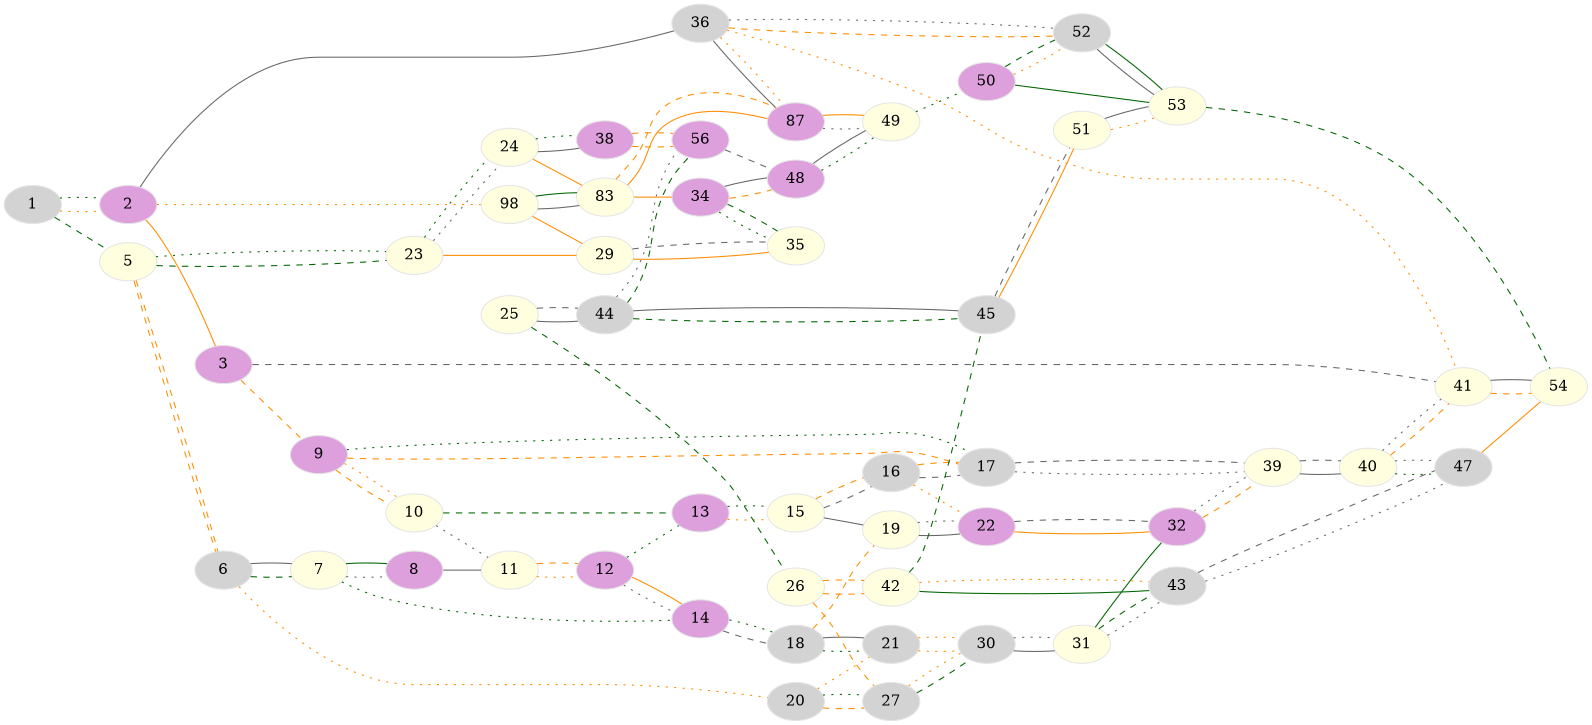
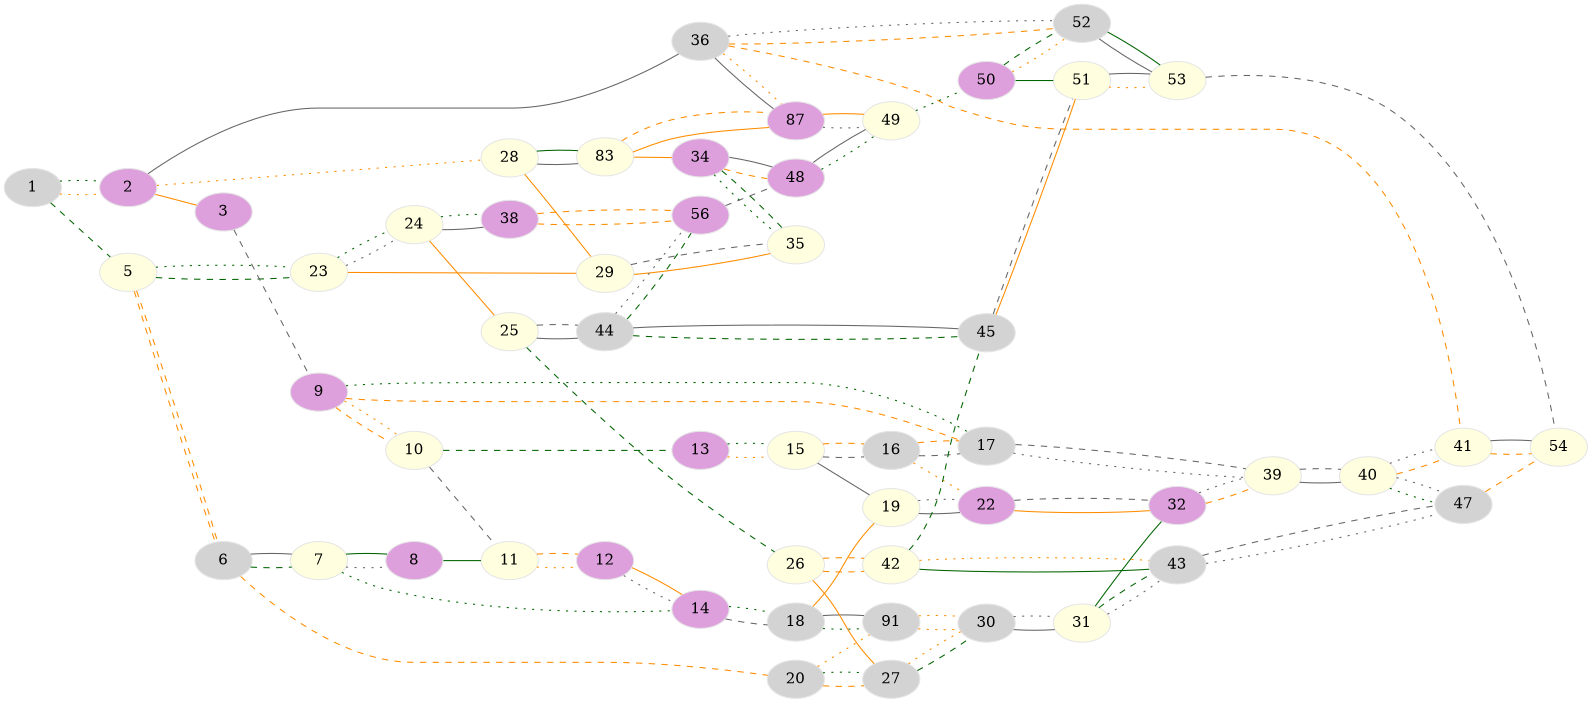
  graph {
    fontname="DejaVu Serif"
    rankdir=LR
    node [color=gray90 fillcolor=lightyellow fontname="DejaVu Serif" style=filled]
    edge [color=darkorange fontname="DejaVu Serif" style=dotted]
    1 [fillcolor=lightgrey]
    2 [fillcolor=plum]
    5
    3 [fillcolor=plum]
-   28 [label=98]
+   28
    36 [fillcolor=lightgrey]
    6 [fillcolor=lightgrey]
    23
    9 [fillcolor=plum]
    41
    29
    n12 [label=83]
    n13 [fillcolor=plum label=87]
    52 [fillcolor=lightgrey]
    10
    17 [fillcolor=lightgrey]
    54
    8 [fillcolor=plum]
    11
    7
    20 [fillcolor=lightgrey]
    24
    14 [fillcolor=plum]
-   21 [fillcolor=lightgrey]
+   21 [fillcolor=lightgrey label=91]
    27 [fillcolor=lightgrey]
    18 [fillcolor=lightgrey]
    12 [fillcolor=plum]
    13 [fillcolor=plum]
    39
    15
    16 [fillcolor=lightgrey]
    19
    22 [fillcolor=plum]
    32 [fillcolor=plum]
    40
    30 [fillcolor=lightgrey]
    31
    25
    38 [fillcolor=plum]
    35
    26
    44 [fillcolor=lightgrey]
    n43 [fillcolor=plum label=56]
    42
    45 [fillcolor=lightgrey]
    43 [fillcolor=lightgrey]
    34 [fillcolor=plum]
    47 [fillcolor=lightgrey]
    48 [fillcolor=plum]
    49
    53
    50 [fillcolor=plum]
    51
    1 -- 2
    1 -- 2 [color=darkgreen]
    1 -- 5 [color=darkgreen style=dashed]
    2 -- 3 [style=solid]
    2 -- 28
    2 -- 36 [color=gray40 style=solid]
    5 -- 6 [style=dashed]
    5 -- 6 [style=dashed]
    5 -- 23 [color=darkgreen style=dashed]
    5 -- 23 [color=darkgreen]
-   3 -- 9 [style=dashed]
-   3 -- 41 [color=gray40 style=dashed]
+   3 -- 9 [color=gray40 style=dashed]
    28 -- 29 [style=solid]
    28 -- n12 [color=gray40 style=solid]
    28 -- n12 [color=darkgreen style=solid]
-   36 -- 41
+   36 -- 41 [style=dashed]
    36 -- n13 [color=gray40 style=solid]
    36 -- n13
    36 -- 52 [style=dashed]
    36 -- 52 [color=gray40]
    6 -- 7 [color=darkgreen style=dashed]
    6 -- 7 [color=gray40 style=solid]
-   6 -- 20
+   6 -- 20 [style=dashed]
    23 -- 29 [style=solid]
    23 -- 24 [color=gray40]
    23 -- 24 [color=darkgreen]
    9 -- 10 [style=dashed]
    9 -- 10
    9 -- 17 [style=dashed]
    9 -- 17 [color=darkgreen]
    41 -- 54 [style=dashed]
    41 -- 54 [color=gray40 style=solid]
    29 -- 35 [style=solid]
    29 -- 35 [color=gray40 style=dashed]
    n12 -- n13 [style=solid]
    n12 -- n13 [style=dashed]
    n12 -- 34 [style=solid]
    n13 -- 49 [color=gray40]
    n13 -- 49 [style=solid]
    52 -- 53 [color=gray40 style=solid]
    52 -- 53 [color=darkgreen style=solid]
-   10 -- 11 [color=gray40]
+   10 -- 11 [color=gray40 style=dashed]
    10 -- 13 [color=darkgreen style=dashed]
    17 -- 39 [color=gray40]
    17 -- 39 [color=gray40 style=dashed]
-   8 -- 11 [color=gray40 style=solid]
+   8 -- 11 [color=darkgreen style=solid]
    11 -- 12
    11 -- 12 [style=dashed]
    7 -- 8 [color=gray40]
    7 -- 8 [color=darkgreen style=solid]
    7 -- 14 [color=darkgreen]
    20 -- 21
    20 -- 27 [style=dashed]
    20 -- 27 [color=darkgreen]
-   24 -- n12 [style=solid]
+   24 -- 25 [style=solid]
    24 -- 38 [color=gray40 style=solid]
    24 -- 38 [color=darkgreen]
    14 -- 18 [color=gray40 style=dashed]
    14 -- 18 [color=darkgreen]
    21 -- 30
    21 -- 30
    27 -- 30 [color=darkgreen style=dashed]
    27 -- 30
    18 -- 21 [color=darkgreen]
    18 -- 21 [color=gray40 style=solid]
-   18 -- 19 [style=dashed]
+   18 -- 19 [style=solid]
    12 -- 14 [color=gray40]
    12 -- 14 [style=solid]
-   12 -- 13 [color=darkgreen]
    13 -- 15
    13 -- 15 [color=darkgreen]
    39 -- 40 [color=gray40 style=solid]
    39 -- 40 [color=gray40 style=dashed]
    15 -- 16 [color=gray40 style=dashed]
    15 -- 16 [style=dashed]
    15 -- 19 [color=gray40 style=solid]
    16 -- 17 [color=gray40 style=dashed]
    16 -- 17 [style=dashed]
    16 -- 22
    19 -- 22 [color=gray40 style=solid]
    19 -- 22 [color=gray40]
    22 -- 32 [style=solid]
    22 -- 32 [color=gray40 style=dashed]
    32 -- 39 [style=dashed]
    32 -- 39 [color=gray40]
    40 -- 41 [style=dashed]
    40 -- 41 [color=gray40]
    40 -- 47 [color=darkgreen]
    40 -- 47 [color=gray40]
    30 -- 31 [color=gray40 style=solid]
    30 -- 31 [color=gray40]
    31 -- 32 [color=darkgreen style=solid]
    31 -- 43 [color=gray40]
    31 -- 43 [color=darkgreen style=dashed]
    25 -- 26 [color=darkgreen style=dashed]
    25 -- 44 [color=gray40 style=solid]
    25 -- 44 [color=gray40 style=dashed]
    38 -- n43 [style=dashed]
    38 -- n43 [style=dashed]
-   26 -- 27 [style=dashed]
+   26 -- 27 [style=solid]
    26 -- 42 [style=dashed]
    26 -- 42 [style=dashed]
    44 -- n43 [color=darkgreen style=dashed]
    44 -- n43 [color=gray40]
    44 -- 45 [color=darkgreen style=dashed]
    44 -- 45 [color=gray40 style=solid]
    n43 -- 48 [color=gray40 style=dashed]
    42 -- 45 [color=darkgreen style=dashed]
    42 -- 43 [color=darkgreen style=solid]
    42 -- 43
    45 -- 51 [style=solid]
    45 -- 51 [color=gray40 style=dashed]
    43 -- 47 [color=gray40]
    43 -- 47 [color=gray40 style=dashed]
    34 -- 35 [color=darkgreen]
    34 -- 35 [color=darkgreen style=dashed]
    34 -- 48 [style=dashed]
    34 -- 48 [color=gray40 style=solid]
-   47 -- 54 [style=solid]
+   47 -- 54 [style=dashed]
    48 -- 49 [color=darkgreen]
    48 -- 49 [color=gray40 style=solid]
    49 -- 50 [color=darkgreen]
-   53 -- 54 [color=darkgreen style=dashed]
+   53 -- 54 [color=gray40 style=dashed]
    50 -- 52
    50 -- 52 [color=darkgreen style=dashed]
-   50 -- 53 [color=darkgreen style=solid]
+   50 -- 51 [color=darkgreen style=solid]
    51 -- 53
    51 -- 53 [color=gray40 style=solid]
  }
